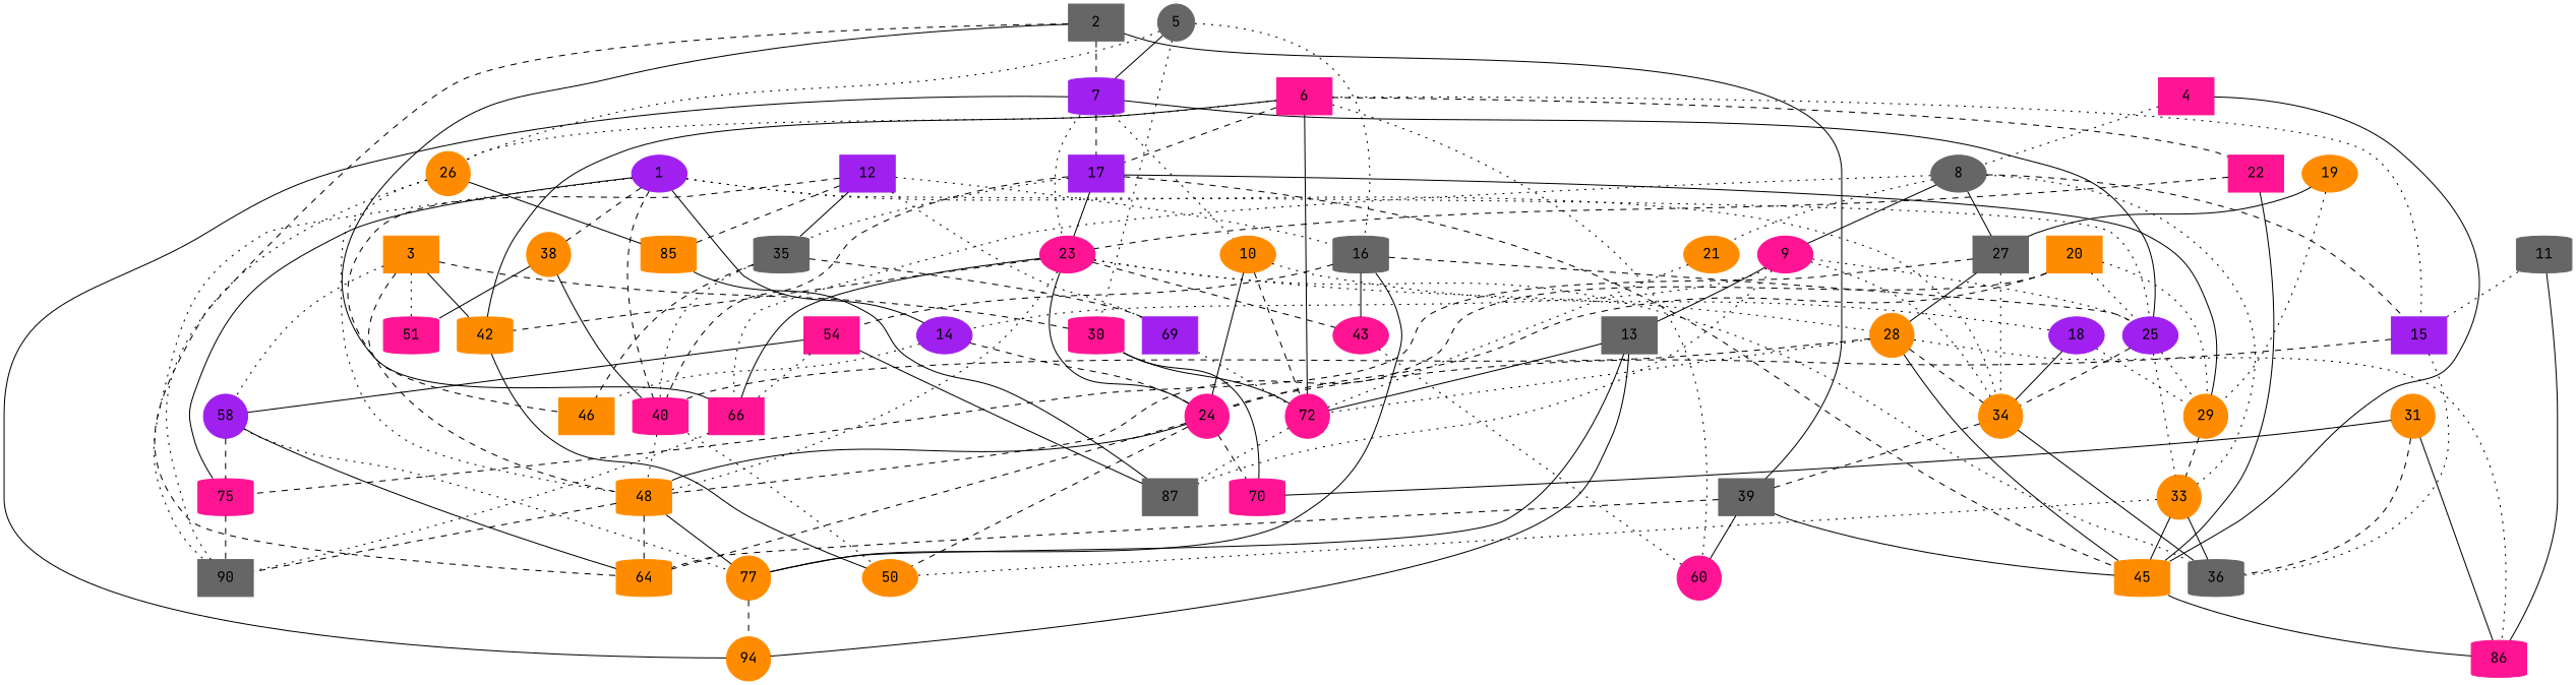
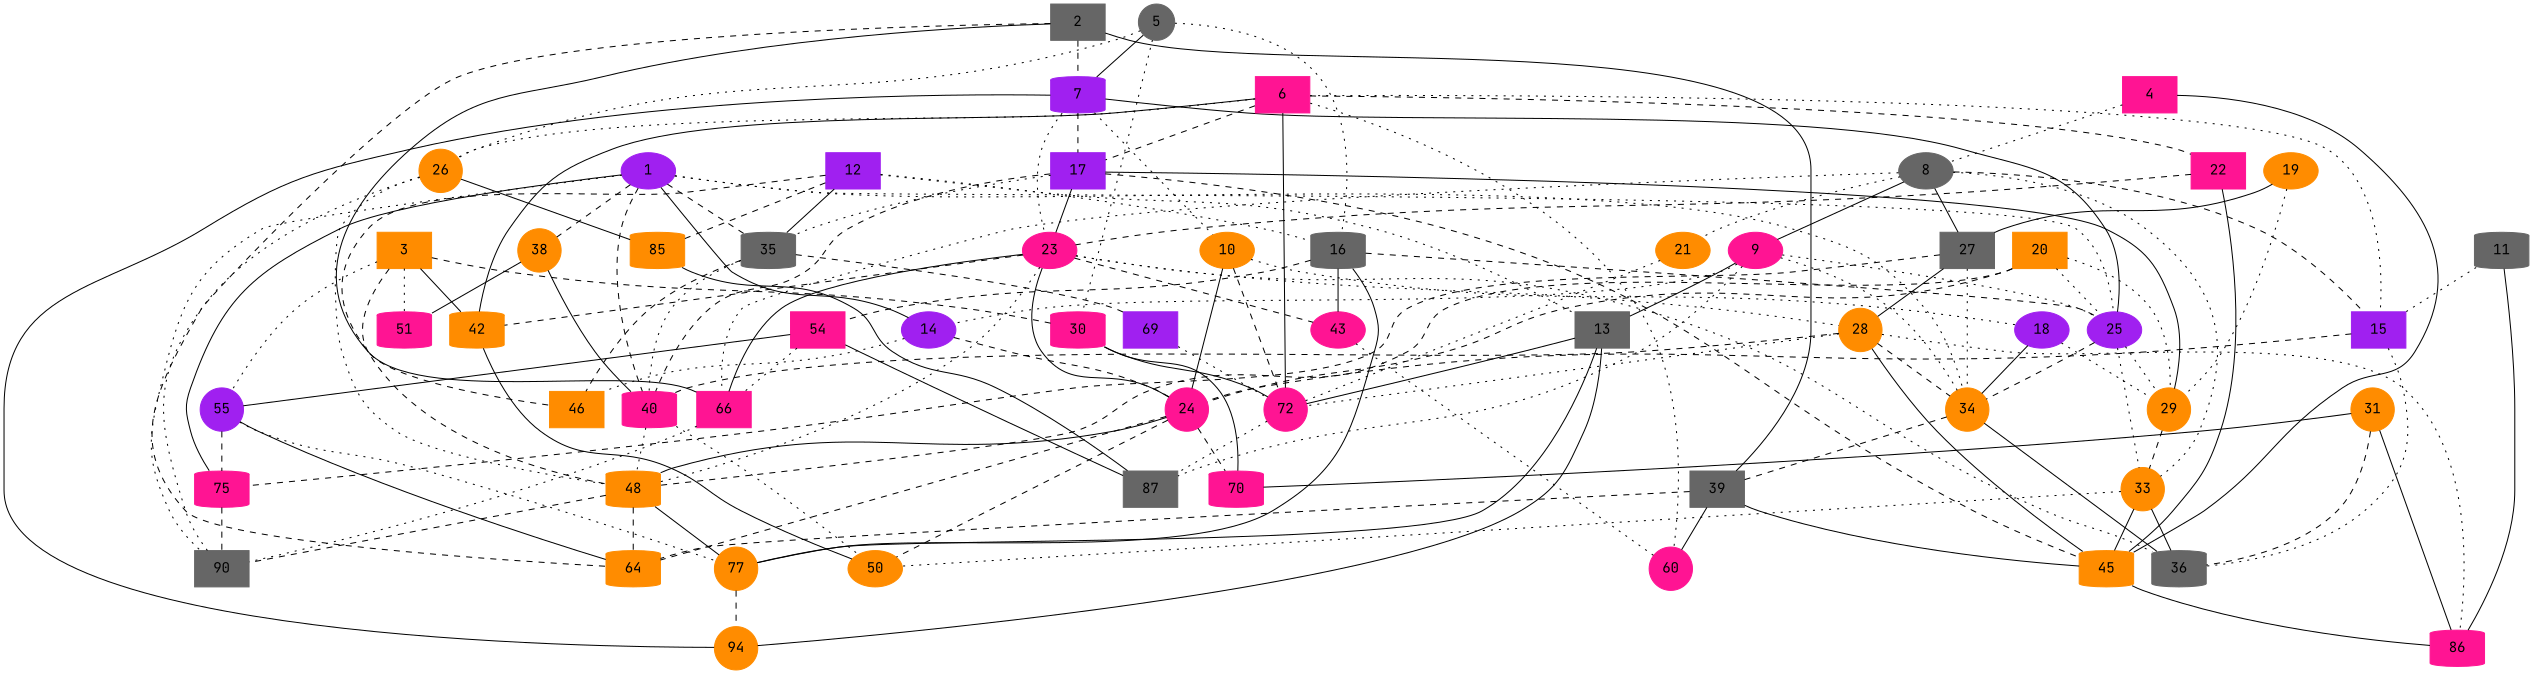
  graph {
    fontname="JetBrains Mono"
    node [color=darkorange fontname="JetBrains Mono" shape=box style=filled]
    edge [fontname="JetBrains Mono" style=dotted]
    1 [color=purple shape=ellipse super="+71"]
    14 [color=purple shape=ellipse super="+68"]
    25 [color=purple shape=ellipse super="+76"]
    34 [shape=circle super="+53"]
    35 [color=gray40 shape=cylinder super="+44"]
    38 [shape=circle]
    40 [color=deeppink shape=cylinder super="+56"]
    75 [color=deeppink shape=cylinder]
    90 [color=gray40]
    24 [color=deeppink shape=circle super="+47"]
    46
    33 [shape=circle super="+49"]
    29 [shape=circle super="+57"]
    39 [color=gray40 super="+65"]
    36 [color=gray40 shape=cylinder super="+62"]
    69 [color=purple]
    51 [color=deeppink shape=cylinder]
    48 [shape=cylinder super="+78"]
    50 [shape=ellipse]
    2 [color=gray40 super="+63"]
    7 [color=purple shape=cylinder super="+37"]
    64 [shape=cylinder super="+67"]
    66 [color=deeppink]
    17 [color=purple super="+41"]
    10 [shape=ellipse]
    23 [color=deeppink shape=ellipse super="+92"]
    94 [shape=circle]
    45 [shape=cylinder super="+52"]
    60 [color=deeppink shape=circle]
    30 [color=deeppink shape=cylinder super="+73"]
    72 [color=deeppink shape=circle super="+80"]
    70 [color=deeppink shape=cylinder]
    3
    42 [shape=cylinder]
-   58 [color=purple shape=circle super="+91"]
+   58 [color=purple shape=circle super="+91" label=55]
    77 [shape=circle super="+84"]
    8 [color=gray40 shape=ellipse super="+59"]
    15 [color=purple super="+89"]
    9 [color=deeppink shape=ellipse super="+79"]
    21 [shape=ellipse]
    27 [color=gray40 super="+61"]
    4 [color=deeppink]
    86 [color=deeppink shape=cylinder]
    5 [color=gray40 shape=circle]
    16 [color=gray40 shape=cylinder]
    26 [shape=circle super="+55"]
    43 [color=deeppink shape=ellipse]
    54 [color=deeppink super="+93"]
    85 [shape=cylinder]
    6 [color=deeppink super="+83"]
    22 [color=deeppink]
    87 [color=gray40 super="+88"]
    18 [color=purple shape=ellipse]
    28 [shape=circle super="+74"]
    13 [color=gray40 super="+81"]
    11 [color=gray40 shape=cylinder]
    12 [color=purple super="+82"]
    19 [shape=ellipse]
    20 [super="+32"]
    31 [shape=circle]
    1 -- 14 [style=solid]
    1 -- 25
    1 -- 34
+   1 -- 35 [style=dashed]
    1 -- 38 [style=dashed]
    1 -- 40 [style=dashed]
    1 -- 75 [style=solid]
    1 -- 90
    14 -- 24 [style=dashed]
    14 -- 46
    25 -- 34 [style=dashed]
    25 -- 33
    25 -- 29
    34 -- 39 [style=dashed]
    34 -- 36 [style=solid]
    35 -- 40
    35 -- 46 [style=dashed]
    35 -- 69 [style=dashed]
    38 -- 40 [style=solid]
    38 -- 51 [style=solid]
    40 -- 48 [weight=2]
    40 -- 50
    75 -- 90 [style=dashed]
    24 -- 48 [style=solid]
    24 -- 50 [style=dashed]
    24 -- 64 [style=dashed]
    24 -- 70 [style=dashed]
    33 -- 36 [style=solid]
    33 -- 50
    33 -- 45 [style=solid]
    29 -- 33 [style=dashed]
    39 -- 64 [style=dashed]
    39 -- 45 [style=solid]
    39 -- 60 [style=solid]
    69 -- 72
    48 -- 90 [style=dashed]
    48 -- 64 [style=dashed]
    48 -- 77 [style=solid]
    2 -- 39 [style=solid weight=2]
    2 -- 7 [style=dashed]
    2 -- 64 [style=dashed]
    2 -- 66 [style=solid]
    7 -- 25 [style=solid]
    7 -- 17 [style=dashed weight=2]
    7 -- 10
    7 -- 23
    7 -- 94 [style=solid]
    66 -- 90
    17 -- 35
    17 -- 40 [style=dashed]
    17 -- 29 [style=solid]
    17 -- 23 [style=solid]
    17 -- 45 [style=dashed]
    10 -- 24 [style=solid]
    10 -- 72 [style=dashed]
    10 -- 18
    23 -- 24 [style=solid]
    23 -- 36
    23 -- 48
    23 -- 66 [style=solid]
    23 -- 42 [style=dashed]
    23 -- 43 [style=dashed]
    23 -- 28
    45 -- 86 [style=solid]
    30 -- 72 [style=solid]
    30 -- 70 [style=solid]
    72 -- 87
    3 -- 51
    3 -- 48 [style=dashed]
    3 -- 30 [style=dashed]
    3 -- 42 [style=solid]
    3 -- 58
    42 -- 50 [style=solid]
    58 -- 75 [style=dashed]
    58 -- 64 [style=solid]
    58 -- 77
    77 -- 94 [style=dashed]
    8 -- 33
    8 -- 66
    8 -- 15 [style=dashed]
    8 -- 9 [style=solid]
    8 -- 21 [weight=2]
    8 -- 27 [style=solid]
    15 -- 24 [style=dashed]
    15 -- 36
    9 -- 14
    9 -- 25
    9 -- 34
    9 -- 87
    9 -- 13 [style=solid]
    21 -- 72
    27 -- 34
    27 -- 75 [style=dashed]
    27 -- 28 [style=solid]
    4 -- 45 [style=solid]
    4 -- 8
    5 -- 7 [style=solid]
    5 -- 30
    5 -- 16
    5 -- 26
    16 -- 25 [style=dashed]
    16 -- 77 [style=solid]
    16 -- 43 [style=solid]
    16 -- 54 [style=dashed]
    26 -- 90
    26 -- 48
    26 -- 85 [style=solid]
    43 -- 60
    54 -- 66
    54 -- 58 [style=solid]
    54 -- 87 [style=solid]
    85 -- 87 [style=solid]
    6 -- 17 [style=dashed]
    6 -- 60
    6 -- 72 [style=solid]
    6 -- 42 [style=solid]
    6 -- 15
    6 -- 26
    6 -- 22 [style=dashed]
    22 -- 23 [style=dashed]
    22 -- 45 [style=solid]
    18 -- 34 [style=solid]
    18 -- 29
    28 -- 34 [style=dashed]
    28 -- 40 [style=dashed]
    28 -- 45 [style=solid]
    28 -- 72
    28 -- 86
    13 -- 94 [style=solid]
    13 -- 72 [style=solid]
    13 -- 77 [style=solid]
    11 -- 15
    11 -- 86 [style=solid]
    12 -- 35 [style=solid]
    12 -- 46 [style=dashed]
    12 -- 16
    12 -- 85 [style=dashed]
-   12 -- 69
+   12 -- 13
    19 -- 29
    19 -- 27 [style=solid]
    20 -- 25
    20 -- 24 [style=dashed]
    20 -- 29
    20 -- 48 [style=dashed]
    31 -- 36 [style=dashed]
    31 -- 70 [style=solid]
    31 -- 86 [style=solid]
  }
